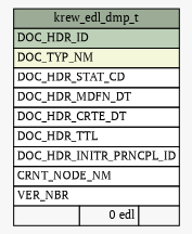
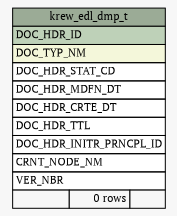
  digraph {
    bgcolor="#f7f7f7"
    fontname="PT Serif"
    fontsize=11
    nodesep=0.18
    rankdir=RL
    ranksep=0.46
-   n1 [fontname="PT Serif" fontsize=11 label=<     <TABLE BORDER="0" CELLBORDER="1" CELLSPACING="0" BGCOLOR="#ffffff">       <TR><TD COLSPAN="3" BGCOLOR="#9bab96" ALIGN="CENTER">krew_edl_dmp_t</TD></TR>       <TR><TD PORT="DOC_HDR_ID" COLSPAN="3" BGCOLOR="#bed1b8" ALIGN="LEFT">DOC_HDR_ID</TD></TR>       <TR><TD PORT="DOC_TYP_NM" COLSPAN="3" BGCOLOR="#f4f7da" ALIGN="LEFT">DOC_TYP_NM</TD></TR>       <TR><TD PORT="DOC_HDR_STAT_CD" COLSPAN="3" ALIGN="LEFT">DOC_HDR_STAT_CD</TD></TR>       <TR><TD PORT="DOC_HDR_MDFN_DT" COLSPAN="3" ALIGN="LEFT">DOC_HDR_MDFN_DT</TD></TR>       <TR><TD PORT="DOC_HDR_CRTE_DT" COLSPAN="3" ALIGN="LEFT">DOC_HDR_CRTE_DT</TD></TR>       <TR><TD PORT="DOC_HDR_TTL" COLSPAN="3" ALIGN="LEFT">DOC_HDR_TTL</TD></TR>       <TR><TD PORT="DOC_HDR_INITR_PRNCPL_ID" COLSPAN="3" ALIGN="LEFT">DOC_HDR_INITR_PRNCPL_ID</TD></TR>       <TR><TD PORT="CRNT_NODE_NM" COLSPAN="3" ALIGN="LEFT">CRNT_NODE_NM</TD></TR>       <TR><TD PORT="VER_NBR" COLSPAN="3" ALIGN="LEFT">VER_NBR</TD></TR>       <TR><TD ALIGN="LEFT" BGCOLOR="#f7f7f7">  </TD><TD ALIGN="RIGHT" BGCOLOR="#f7f7f7">0 edl</TD><TD ALIGN="RIGHT" BGCOLOR="#f7f7f7">  </TD></TR>     </TABLE>> shape=plaintext]
+   n1 [fontname="PT Serif" fontsize=11 label=<     <TABLE BORDER="0" CELLBORDER="1" CELLSPACING="0" BGCOLOR="#ffffff">       <TR><TD COLSPAN="3" BGCOLOR="#9bab96" ALIGN="CENTER">krew_edl_dmp_t</TD></TR>       <TR><TD PORT="DOC_HDR_ID" COLSPAN="3" BGCOLOR="#bed1b8" ALIGN="LEFT">DOC_HDR_ID</TD></TR>       <TR><TD PORT="DOC_TYP_NM" COLSPAN="3" BGCOLOR="#f4f7da" ALIGN="LEFT">DOC_TYP_NM</TD></TR>       <TR><TD PORT="DOC_HDR_STAT_CD" COLSPAN="3" ALIGN="LEFT">DOC_HDR_STAT_CD</TD></TR>       <TR><TD PORT="DOC_HDR_MDFN_DT" COLSPAN="3" ALIGN="LEFT">DOC_HDR_MDFN_DT</TD></TR>       <TR><TD PORT="DOC_HDR_CRTE_DT" COLSPAN="3" ALIGN="LEFT">DOC_HDR_CRTE_DT</TD></TR>       <TR><TD PORT="DOC_HDR_TTL" COLSPAN="3" ALIGN="LEFT">DOC_HDR_TTL</TD></TR>       <TR><TD PORT="DOC_HDR_INITR_PRNCPL_ID" COLSPAN="3" ALIGN="LEFT">DOC_HDR_INITR_PRNCPL_ID</TD></TR>       <TR><TD PORT="CRNT_NODE_NM" COLSPAN="3" ALIGN="LEFT">CRNT_NODE_NM</TD></TR>       <TR><TD PORT="VER_NBR" COLSPAN="3" ALIGN="LEFT">VER_NBR</TD></TR>       <TR><TD ALIGN="LEFT" BGCOLOR="#f7f7f7">  </TD><TD ALIGN="RIGHT" BGCOLOR="#f7f7f7">0 rows</TD><TD ALIGN="RIGHT" BGCOLOR="#f7f7f7">  </TD></TR>     </TABLE>> shape=plaintext]
  }
